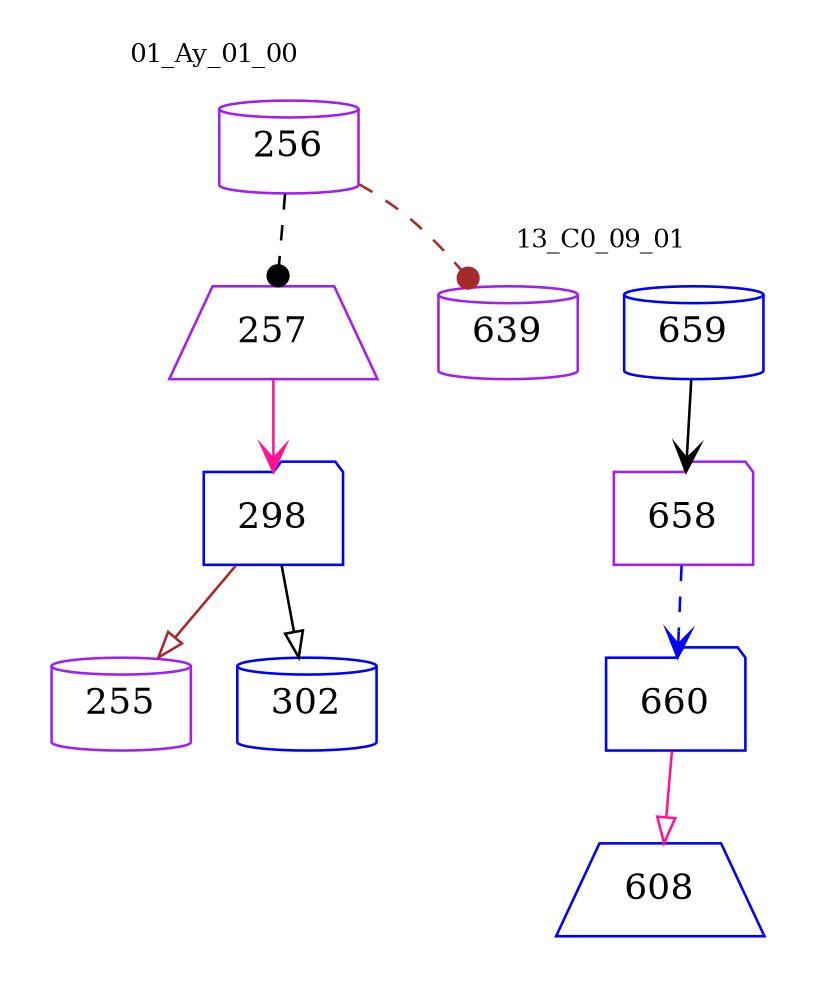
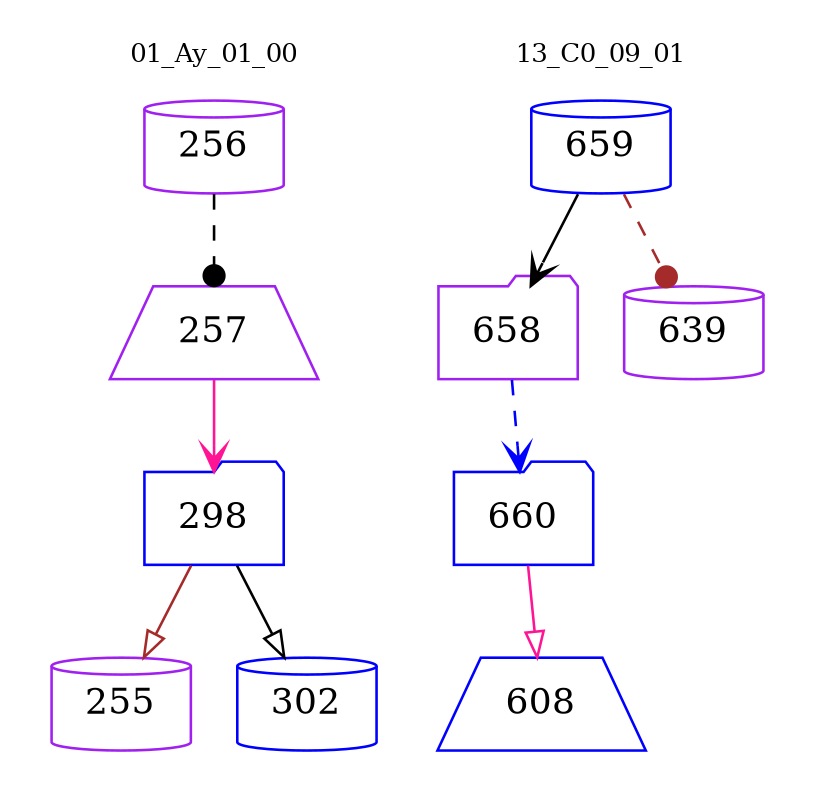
  digraph {
    node [color=purple shape=cylinder]
    edge [arrowhead=vee color=black style=solid]
    n1 [label=256]
    n2 [label=255]
    n3 [label=257 shape=trapezium]
    n4 [color=blue label=298 shape=folder]
    n5 [color=blue label=302]
    n6 [color=blue label=659]
    n7 [label=658 shape=folder]
    n8 [label=639]
    n9 [color=blue label=660 shape=folder]
    n10 [color=blue label=608 shape=trapezium]
    subgraph cluster_1 {
      color=white
      fontsize=10
      label="01_Ay_01_00"
      n1
      n2
      n3
      n4
      n5
    }
    subgraph cluster_2 {
      color=white
      fontsize=10
      label="13_C0_09_01"
      n6
      n7
      n8
      n9
      n10
    }
    n1 -> n3 [arrowhead=dot style=dashed]
    n3 -> n4 [color=deeppink]
    n4 -> n2 [arrowhead=onormal color=brown]
    n4 -> n5 [arrowhead=onormal]
    n6 -> n7
-   n1 -> n8 [arrowhead=dot color=brown style=dashed]
+   n6 -> n8 [arrowhead=dot color=brown style=dashed]
    n7 -> n9 [color=blue style=dashed]
    n9 -> n10 [arrowhead=onormal color=deeppink]
  }
